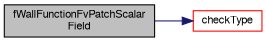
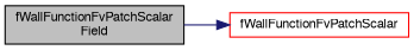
  digraph {
    rankdir=LR
    node [fontname=FreeSans fontsize=10 shape=record]
    n1 [color=black fillcolor=grey75 fontcolor=black height=0.2 label="fWallFunctionFvPatchScalar\lField" style=filled width=0.4]
-   n2 [color=red height=0.2 label=checkType width=0.4]
+   n2 [color=red height=0.2 label=fWallFunctionFvPatchScalar width=0.4]
    n1 -> n2 [color=midnightblue fontname=FreeSans fontsize=10 labelfontname=FreeSans labelfontsize=10 style=solid]
  }
